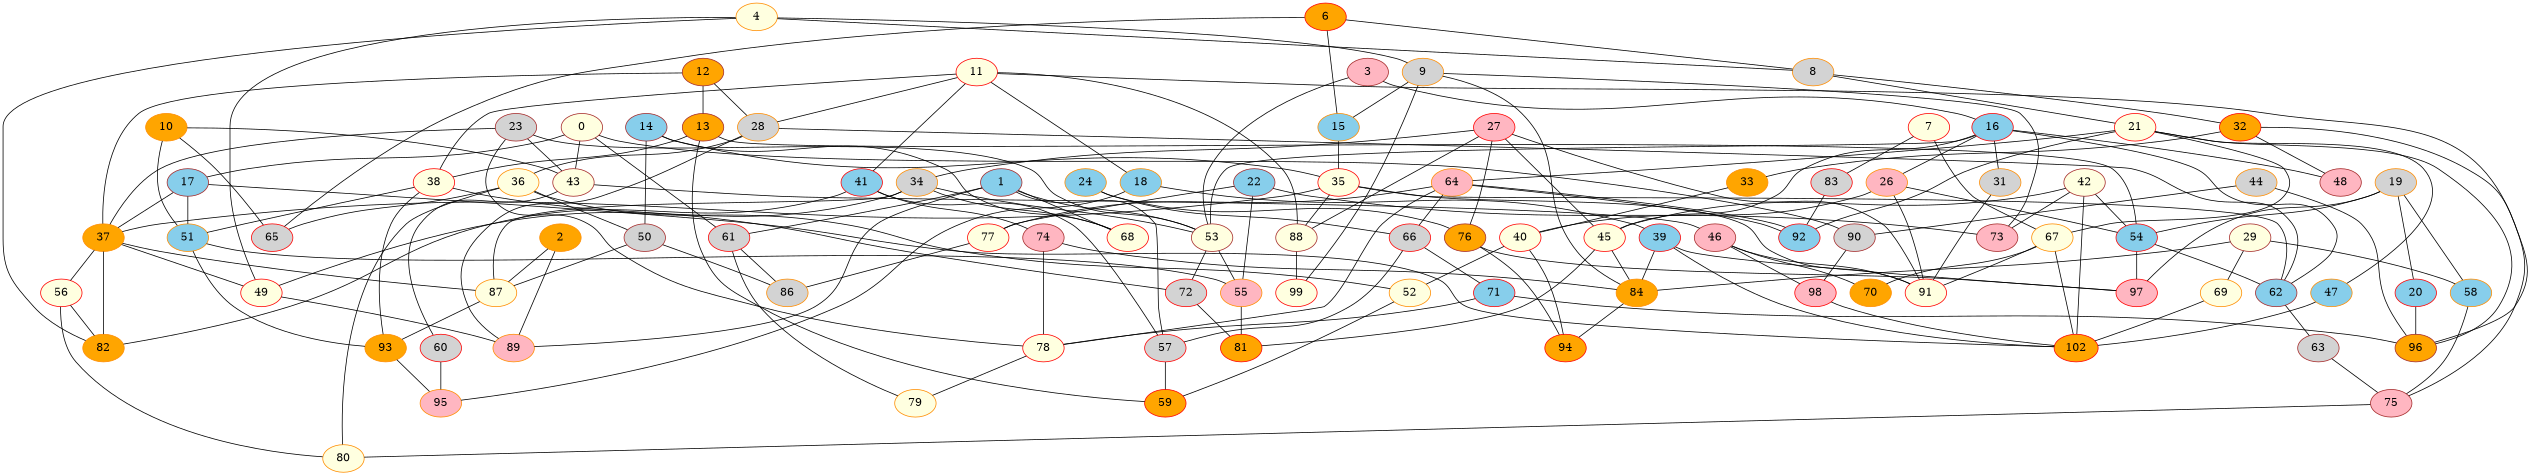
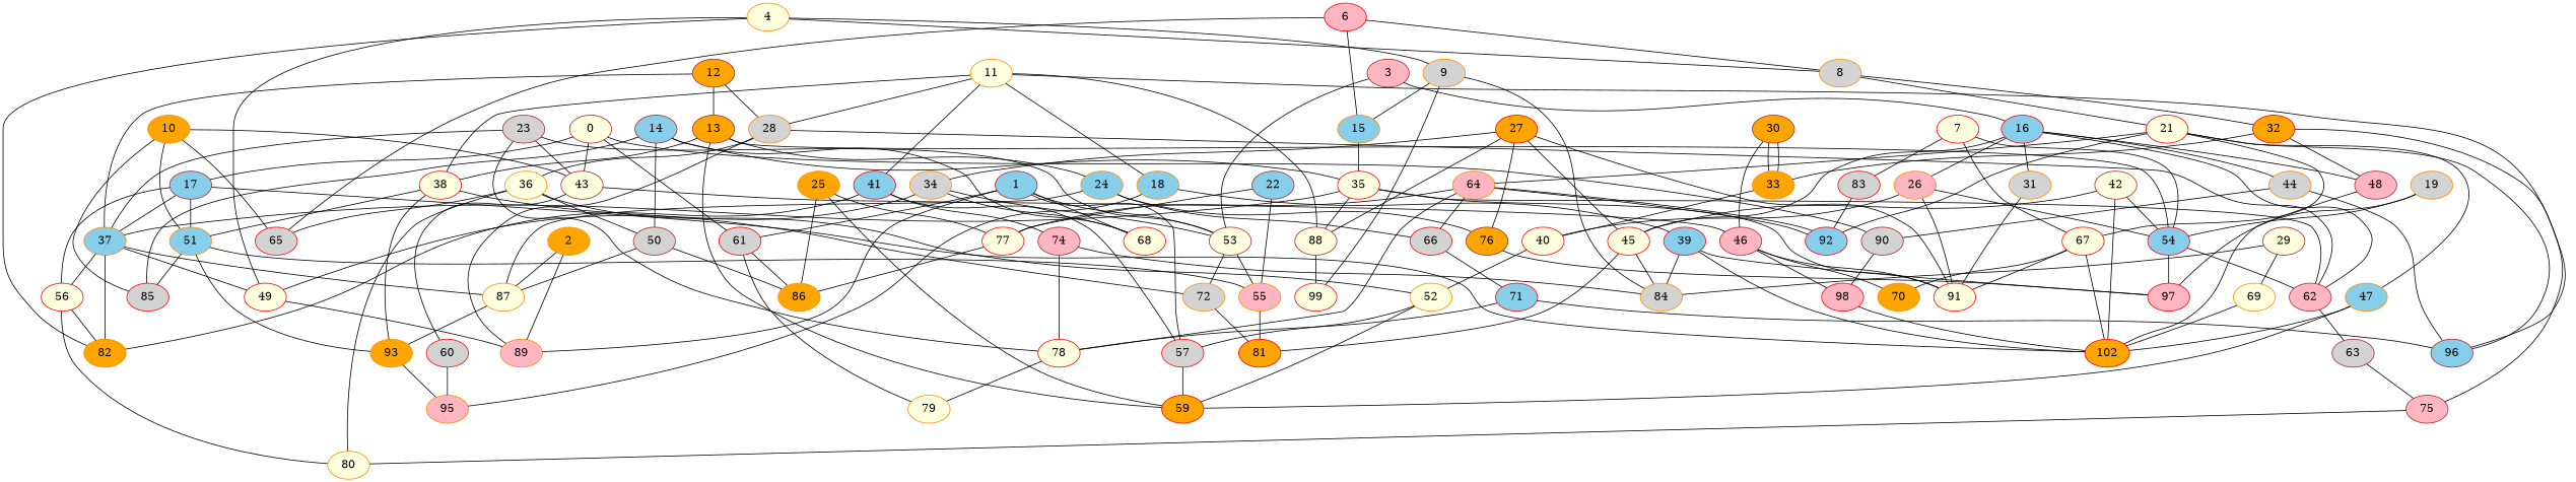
  graph {
    node [color=red fillcolor=lightyellow style=filled]
    1 [color=brown fillcolor=skyblue]
    53 [color=brown]
    57 [fillcolor=lightgrey]
    61 [fillcolor=lightgrey]
    68
    89 [color=darkorange fillcolor=lightpink]
-   72 [fillcolor=lightgrey]
+   72 [color=darkorange fillcolor=lightgrey]
    55 [color=darkorange fillcolor=lightpink]
    59 [fillcolor=orange]
-   86 [color=darkorange fillcolor=lightgrey]
+   86 [color=darkorange fillcolor=orange]
    79 [color=darkorange]
    2 [color=darkorange fillcolor=orange]
    87 [color=darkorange]
    93 [color=darkorange fillcolor=orange]
    3 [color=brown fillcolor=lightpink]
    16 [fillcolor=skyblue]
    26 [color=darkorange fillcolor=lightpink]
    31 [color=darkorange fillcolor=lightgrey]
    44 [color=darkorange fillcolor=lightgrey]
    45
    48 [color=brown fillcolor=lightpink]
-   62 [color=brown fillcolor=skyblue]
+   62 [color=brown fillcolor=lightpink]
    4 [color=darkorange]
    8 [color=darkorange fillcolor=lightgrey]
    9 [color=darkorange fillcolor=lightgrey]
    49
    82 [color=darkorange fillcolor=orange]
    21
    32 [fillcolor=orange]
    15 [color=darkorange fillcolor=skyblue]
-   73 [color=brown fillcolor=lightpink]
-   84 [color=darkorange fillcolor=orange]
+   84 [color=darkorange fillcolor=lightgrey]
    99
    n34 [color=brown label=0]
    17 [color=brown fillcolor=skyblue]
    43 [color=brown]
    90 [color=brown fillcolor=lightgrey]
    51 [color=darkorange fillcolor=skyblue]
-   37 [color=darkorange fillcolor=orange]
+   37 [color=darkorange fillcolor=skyblue]
    56
    n41 [fillcolor=orange label=102]
    46 [color=brown fillcolor=lightpink]
    60 [fillcolor=lightgrey]
    98 [fillcolor=lightpink]
-   6 [fillcolor=orange]
+   6 [fillcolor=lightpink]
    65 [fillcolor=lightgrey]
    35
    54 [fillcolor=skyblue]
    7
-   67 [color=darkorange]
+   67
    83 [fillcolor=lightgrey]
    97 [fillcolor=lightpink]
    91
    70 [color=darkorange fillcolor=orange]
    92 [fillcolor=skyblue]
-   96 [color=brown fillcolor=orange]
+   96 [color=brown fillcolor=skyblue]
    47 [color=darkorange fillcolor=skyblue]
    64 [color=darkorange fillcolor=lightpink]
    33 [color=darkorange fillcolor=orange]
    75 [color=brown fillcolor=lightpink]
-   94 [fillcolor=orange]
    10 [color=darkorange fillcolor=orange]
+   85 [fillcolor=lightgrey]
    18 [color=darkorange fillcolor=skyblue]
-   11
+   11 [color=darkorange]
    28 [color=darkorange fillcolor=lightgrey]
    38
    41 [fillcolor=skyblue]
    88 [color=brown]
    39 [fillcolor=skyblue]
    95 [color=darkorange fillcolor=lightpink]
    36 [color=darkorange]
    74 [color=brown fillcolor=lightpink]
    12 [color=brown fillcolor=orange]
    13 [color=brown fillcolor=orange]
    24 [color=darkorange fillcolor=skyblue]
    66 [fillcolor=lightgrey]
    76 [color=brown fillcolor=orange]
    14 [color=brown fillcolor=skyblue]
    50 [color=brown fillcolor=lightgrey]
    40
    81 [fillcolor=orange]
    63 [color=brown fillcolor=lightgrey]
    80 [color=darkorange]
    19 [color=darkorange fillcolor=lightgrey]
-   20 [fillcolor=skyblue]
-   58 [color=darkorange fillcolor=skyblue]
    77
    78
    22 [color=brown fillcolor=skyblue]
    23 [color=brown fillcolor=lightgrey]
    71 [fillcolor=skyblue]
+   25 [color=darkorange fillcolor=orange]
    52 [color=darkorange]
-   27 [fillcolor=lightpink]
+   27 [fillcolor=orange]
    34 [color=darkorange fillcolor=lightgrey]
    29 [color=brown]
    69 [color=darkorange]
+   30 [color=brown fillcolor=orange]
    42 [color=brown]
    1 -- 53
    1 -- 57
    1 -- 61
    1 -- 68
    1 -- 89
    53 -- 72
    53 -- 55
    57 -- 59
    61 -- 86
    61 -- 79
    72 -- 81
    55 -- 81
    2 -- 89
    2 -- 87
    87 -- 93
    93 -- 95
    3 -- 53
    3 -- 16
    16 -- 26
    16 -- 31
-   16 -- 53
+   16 -- 44
    16 -- 45
    16 -- 48
    16 -- 62
    26 -- 54
    26 -- 91
    26 -- 40
    31 -- 91
    44 -- 90
    44 -- 96
    45 -- 84
    45 -- 81
+   48 -- n41
    62 -- 63
    4 -- 8
    4 -- 9
    4 -- 49
    4 -- 82
    8 -- 21
    8 -- 32
    9 -- 15
-   9 -- 73
    9 -- 84
    9 -- 99
    49 -- 89
    21 -- 67
    21 -- 92
    21 -- 96
    21 -- 47
    21 -- 64
    32 -- 48
    32 -- 33
    32 -- 75
    15 -- 35
-   84 -- 94
    n34 -- 61
    n34 -- 17
    n34 -- 43
    n34 -- 90
    17 -- 51
    17 -- 37
+   17 -- 56
    17 -- n41
    43 -- 46
    43 -- 60
    90 -- 98
    51 -- 55
    51 -- 93
+   51 -- 85
    37 -- 87
    37 -- 49
    37 -- 82
    37 -- 56
    56 -- 82
    56 -- 80
    46 -- 98
    46 -- 91
    46 -- 70
    60 -- 95
    98 -- n41
    6 -- 8
    6 -- 15
    6 -- 65
    35 -- 62
    35 -- 37
    35 -- 91
    35 -- 88
    54 -- 62
    54 -- 97
+   7 -- 54
    7 -- 67
    7 -- 83
    67 -- n41
    67 -- 91
    67 -- 70
    83 -- 92
+   47 -- 59
    47 -- n41
    64 -- 92
    64 -- 92
    64 -- 66
    64 -- 77
    64 -- 78
    33 -- 40
    75 -- 80
    10 -- 43
    10 -- 51
    10 -- 65
+   10 -- 85
    18 -- 39
    18 -- 95
    11 -- 96
    11 -- 18
    11 -- 28
    11 -- 38
    11 -- 41
    11 -- 88
    28 -- 89
    28 -- 62
    28 -- 36
    38 -- 72
    38 -- 93
    38 -- 51
    41 -- 57
    41 -- 82
    41 -- 74
    88 -- 99
    39 -- 84
    39 -- n41
    39 -- 97
    36 -- 65
    36 -- 50
    36 -- 80
    36 -- 52
    74 -- 84
    74 -- 78
    12 -- 37
    12 -- 28
    12 -- 13
    13 -- 59
    13 -- 54
    13 -- 38
+   13 -- 24
    24 -- 66
    24 -- 76
    66 -- 71
    76 -- 97
-   76 -- 94
    14 -- 68
    14 -- 35
+   14 -- 85
    14 -- 50
    50 -- 86
    50 -- 87
-   40 -- 94
    40 -- 52
    63 -- 75
    19 -- 54
    19 -- 97
-   19 -- 20
-   19 -- 58
-   20 -- 96
-   58 -- 75
    77 -- 86
    78 -- 79
    22 -- 55
-   22 -- 73
    22 -- 77
    23 -- 53
    23 -- 43
    23 -- 37
    23 -- 78
    71 -- 96
    71 -- 78
-   66 -- 57
+   25 -- 59
+   25 -- 86
+   25 -- 77
+   52 -- 57
    52 -- 59
    27 -- 45
    27 -- 91
    27 -- 88
    27 -- 76
    27 -- 34
    34 -- 53
    34 -- 68
-   34 -- 87
+   24 -- 87
    34 -- 49
    29 -- 84
-   29 -- 58
    29 -- 69
    69 -- n41
+   30 -- 46
+   30 -- 33
+   30 -- 33
    42 -- 45
-   42 -- 73
    42 -- n41
    42 -- 54
  }
